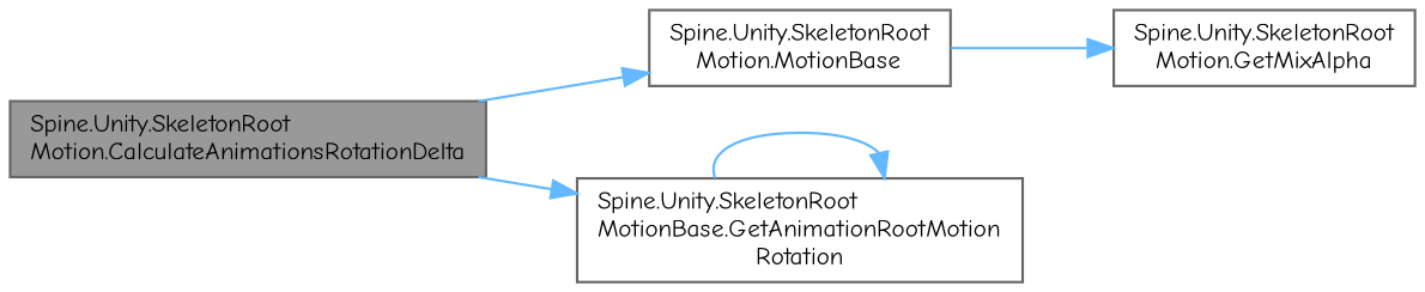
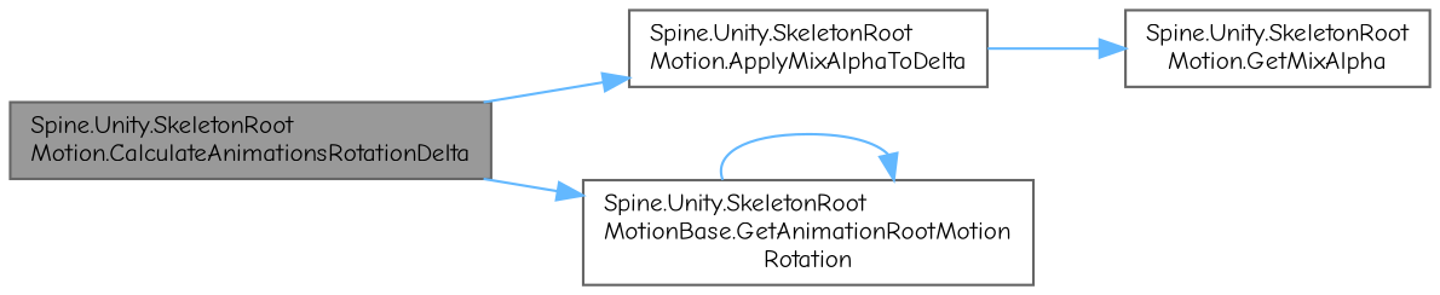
  digraph {
    rankdir=LR
    fontname="Comic Neue"
    node [color=grey40 fillcolor=white fontname="Comic Neue" fontsize=10 shape=box style=filled]
    edge [color=steelblue1 fontname="Comic Neue" fontsize=10 labelfontname=Helvetica labelfontsize=10 style=solid]
    n1 [color=gray40 fillcolor=grey60 fontcolor=black height=0.2 label="Spine.Unity.SkeletonRoot\lMotion.CalculateAnimationsRotationDelta" width=0.4]
-   n2 [height=0.2 label="Spine.Unity.SkeletonRoot\lMotion.MotionBase" width=0.4]
+   n2 [height=0.2 label="Spine.Unity.SkeletonRoot\lMotion.ApplyMixAlphaToDelta" width=0.4]
    n3 [height=0.2 label="Spine.Unity.SkeletonRoot\lMotionBase.GetAnimationRootMotion\lRotation" width=0.4]
    n4 [height=0.2 label="Spine.Unity.SkeletonRoot\lMotion.GetMixAlpha" width=0.4]
    n1 -> n2
    n1 -> n3
    n2 -> n4
    n3 -> n3
  }
